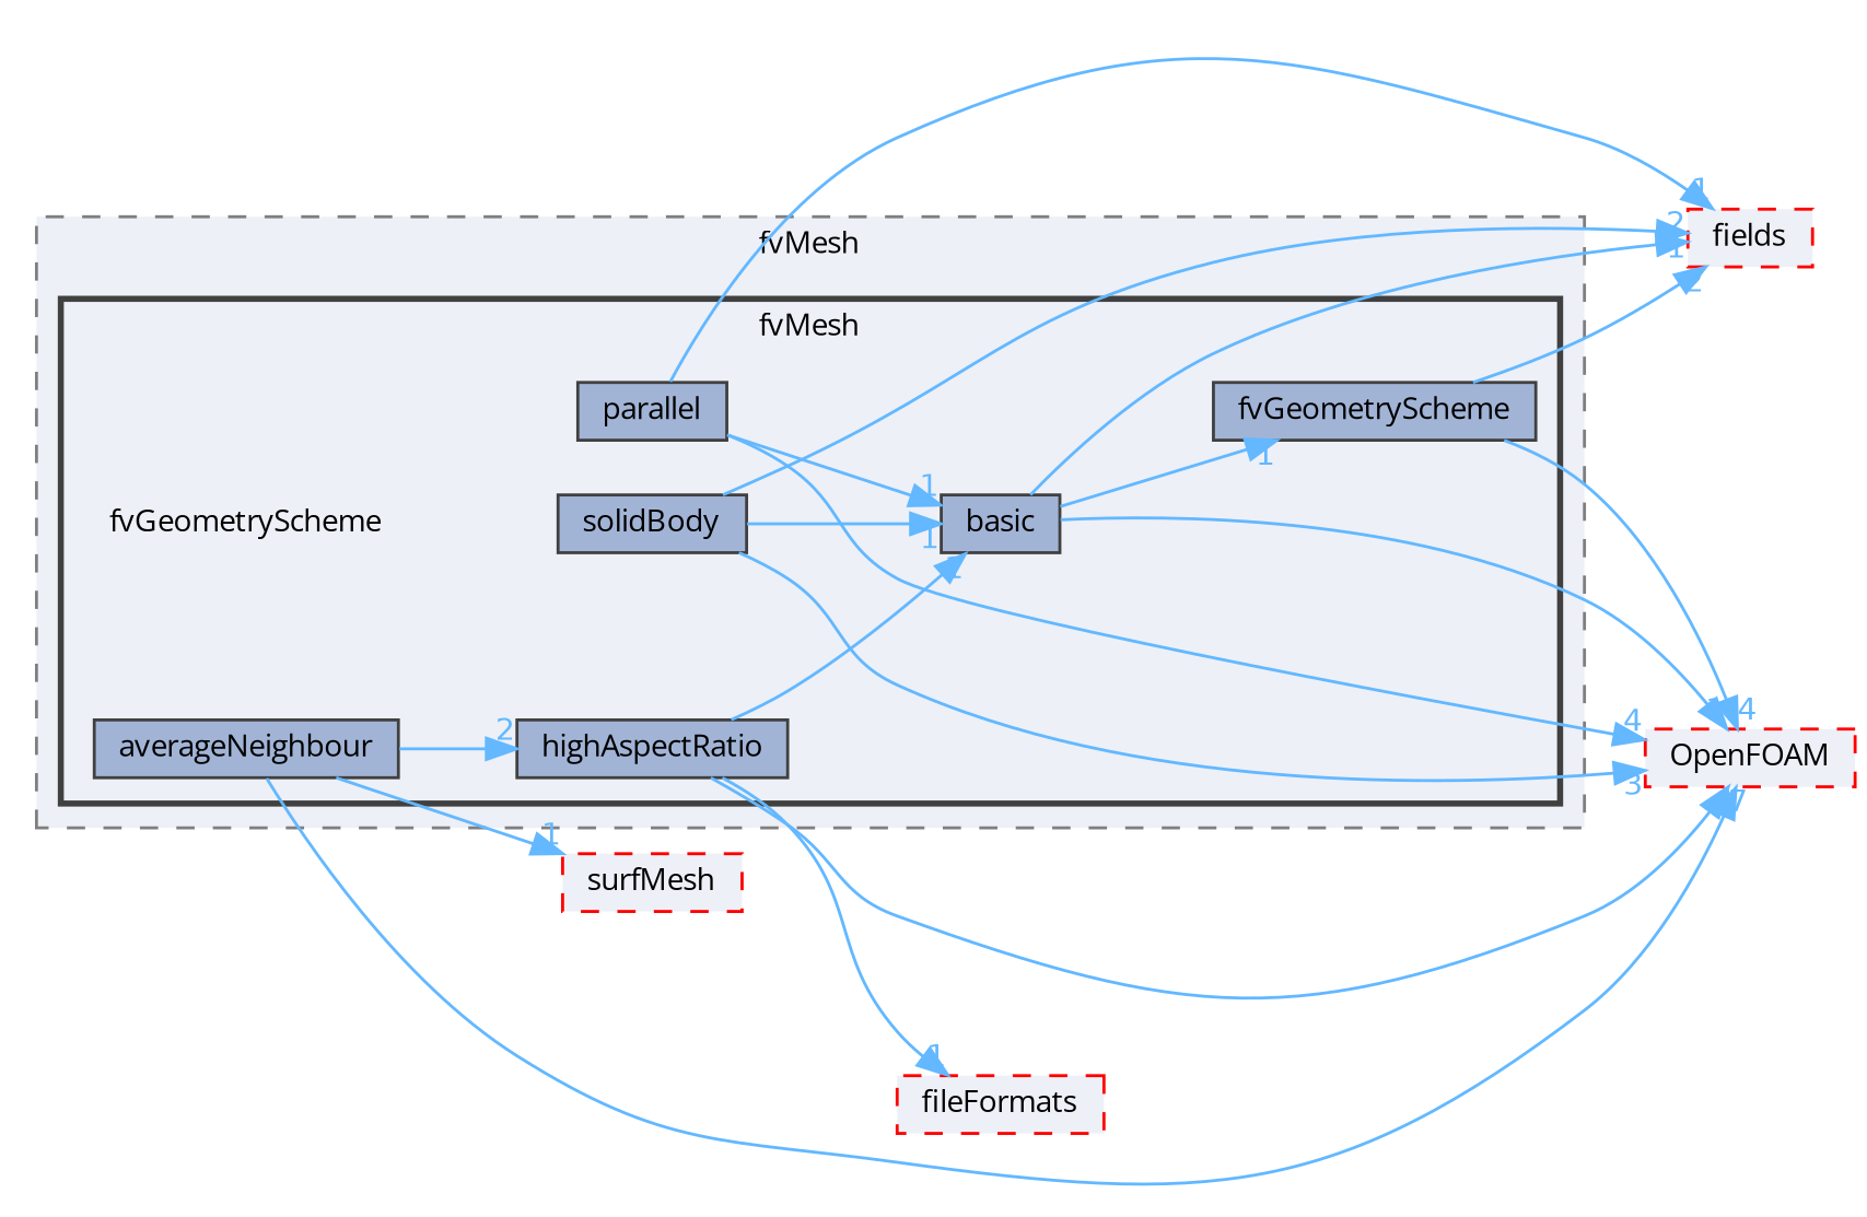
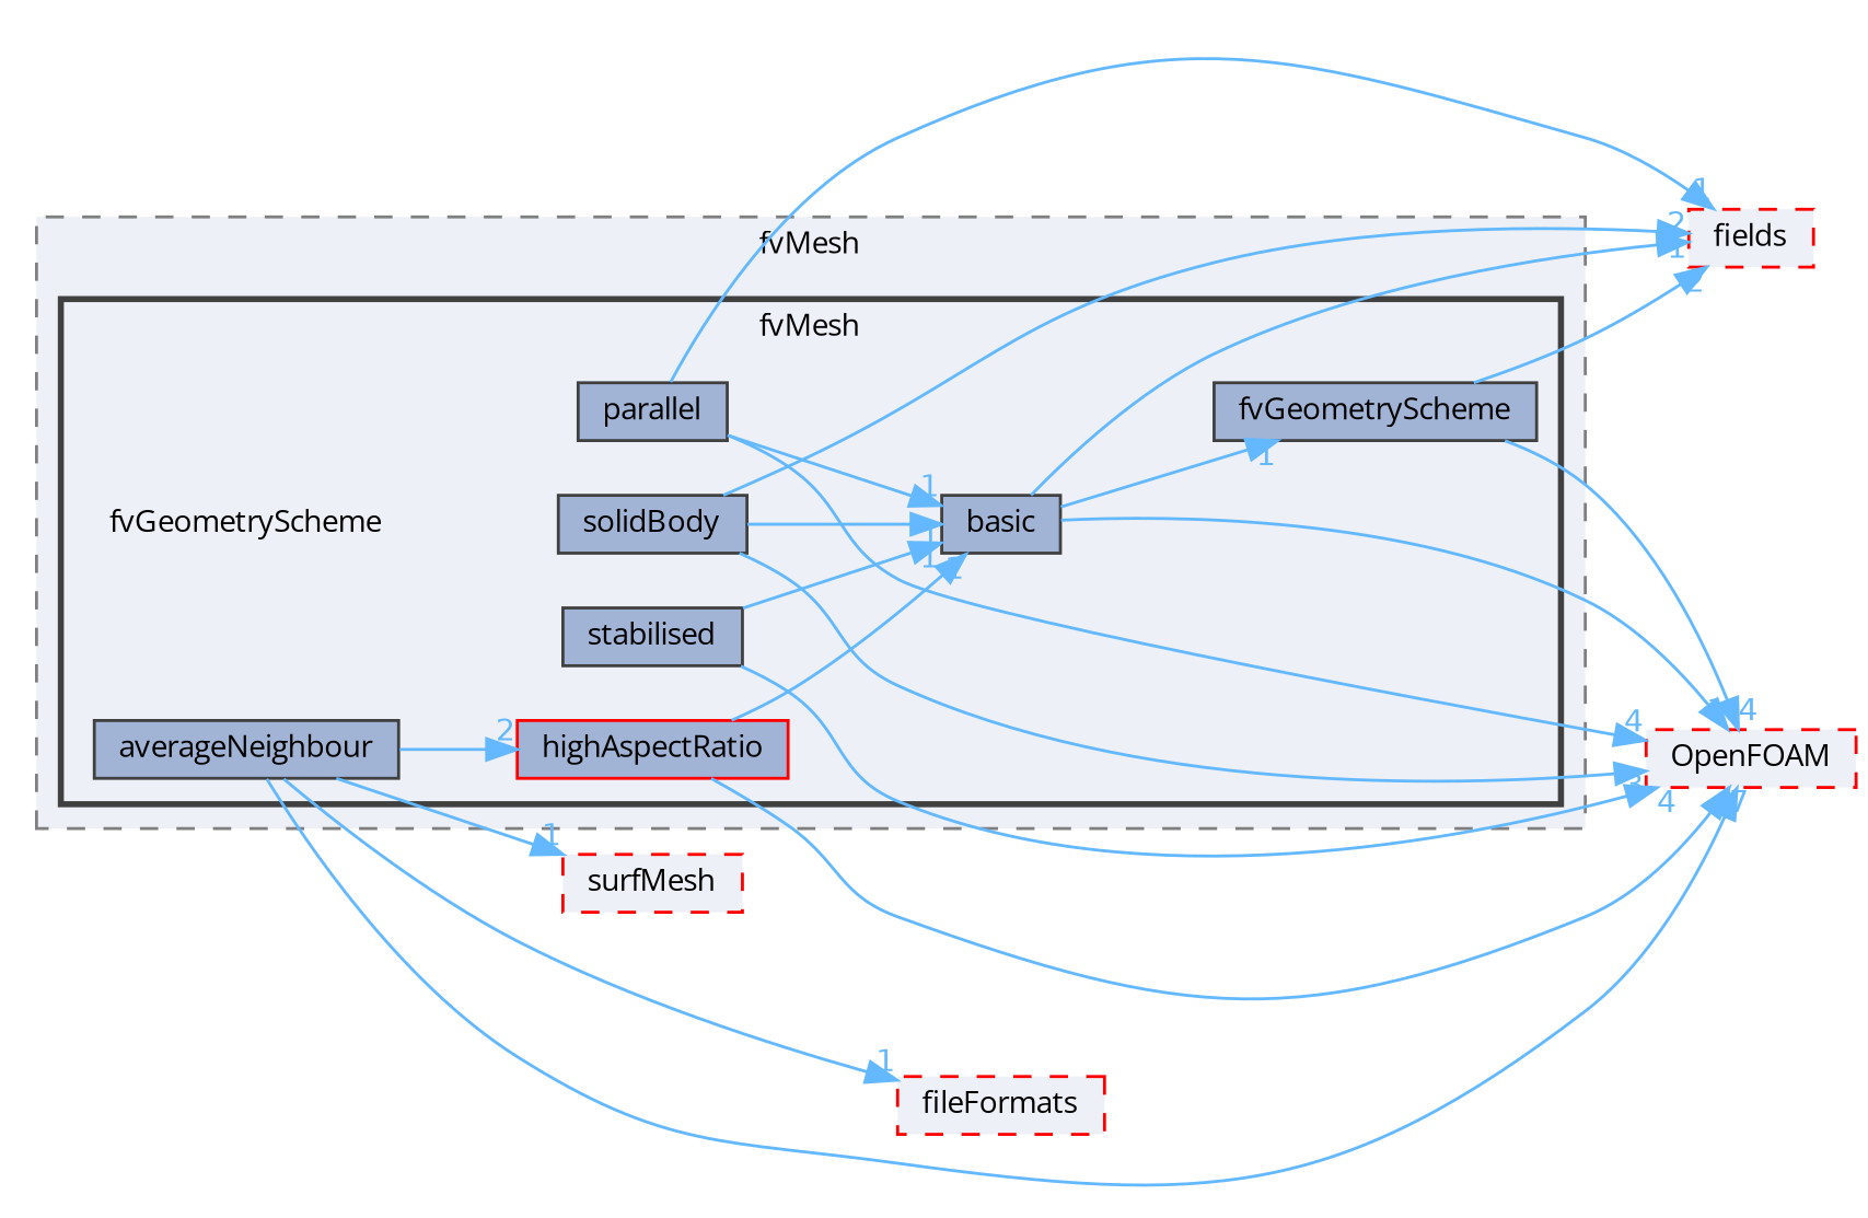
  digraph {
    compound=true
    rankdir=LR
    fontname="Open Sans"
    node [fontname="Open Sans" fontsize=10 shape=box color=grey25 fillcolor="#a2b4d6" style=filled]
    edge [color=steelblue1 fontcolor=steelblue1 fontname="Open Sans" fontsize=10 headlabel=1 labeldistance=1.5 labelfontname=Helvetica labelfontsize=10]
    n1 [height=0.2 label=fvGeometryScheme shape=plaintext width=0.4 color="" fillcolor="" style=""]
    n2 [height=0.2 label=averageNeighbour width=0.4]
    n3 [height=0.2 label=basic width=0.4]
    n4 [height=0.2 label=fvGeometryScheme width=0.4]
-   n5 [height=0.2 label=highAspectRatio width=0.4]
+   n5 [color=red height=0.2 label=highAspectRatio width=0.4]
    n6 [height=0.2 label=parallel width=0.4]
    n7 [height=0.2 label=solidBody width=0.4]
+   n8 [height=0.2 label=stabilised width=0.4]
    n9 [color=red fillcolor="#edf0f7" height=0.2 label=surfMesh style="filled,dashed" width=0.4]
    n10 [color=red fillcolor="#edf0f7" height=0.2 label=fileFormats style="filled,dashed" width=0.4]
    n11 [color=red fillcolor="#edf0f7" height=0.2 label=OpenFOAM style="filled,dashed" width=0.4]
    n12 [color=red fillcolor="#edf0f7" height=0.2 label=fields style="filled,dashed" width=0.4]
    subgraph cluster_1 {
      bgcolor="#edf0f7"
      fontsize=10
      label=fvMesh
      pencolor=grey50
      style="filled,dashed"
      subgraph cluster_2 {
        bgcolor="#edf0f7"
        fontsize=10
        pencolor=grey25
        style="filled,bold"
        n1
        n2
        n3
        n4
        n5
        n6
        n7
+       n8
      }
    }
    n2 -> n5 [headlabel=2]
    n2 -> n9
-   n5 -> n10
+   n2 -> n10
    n2 -> n11 [headlabel=4]
    n3 -> n4
    n3 -> n11
    n3 -> n12 [headlabel=2]
    n4 -> n11 [headlabel=4]
    n4 -> n12 [headlabel=2]
    n5 -> n3
    n5 -> n11 [headlabel=7]
    n6 -> n3
    n6 -> n11 [headlabel=4]
    n6 -> n12
    n7 -> n3
    n7 -> n11 [headlabel=3]
    n7 -> n12
+   n8 -> n3
+   n8 -> n11 [headlabel=4]
  }
